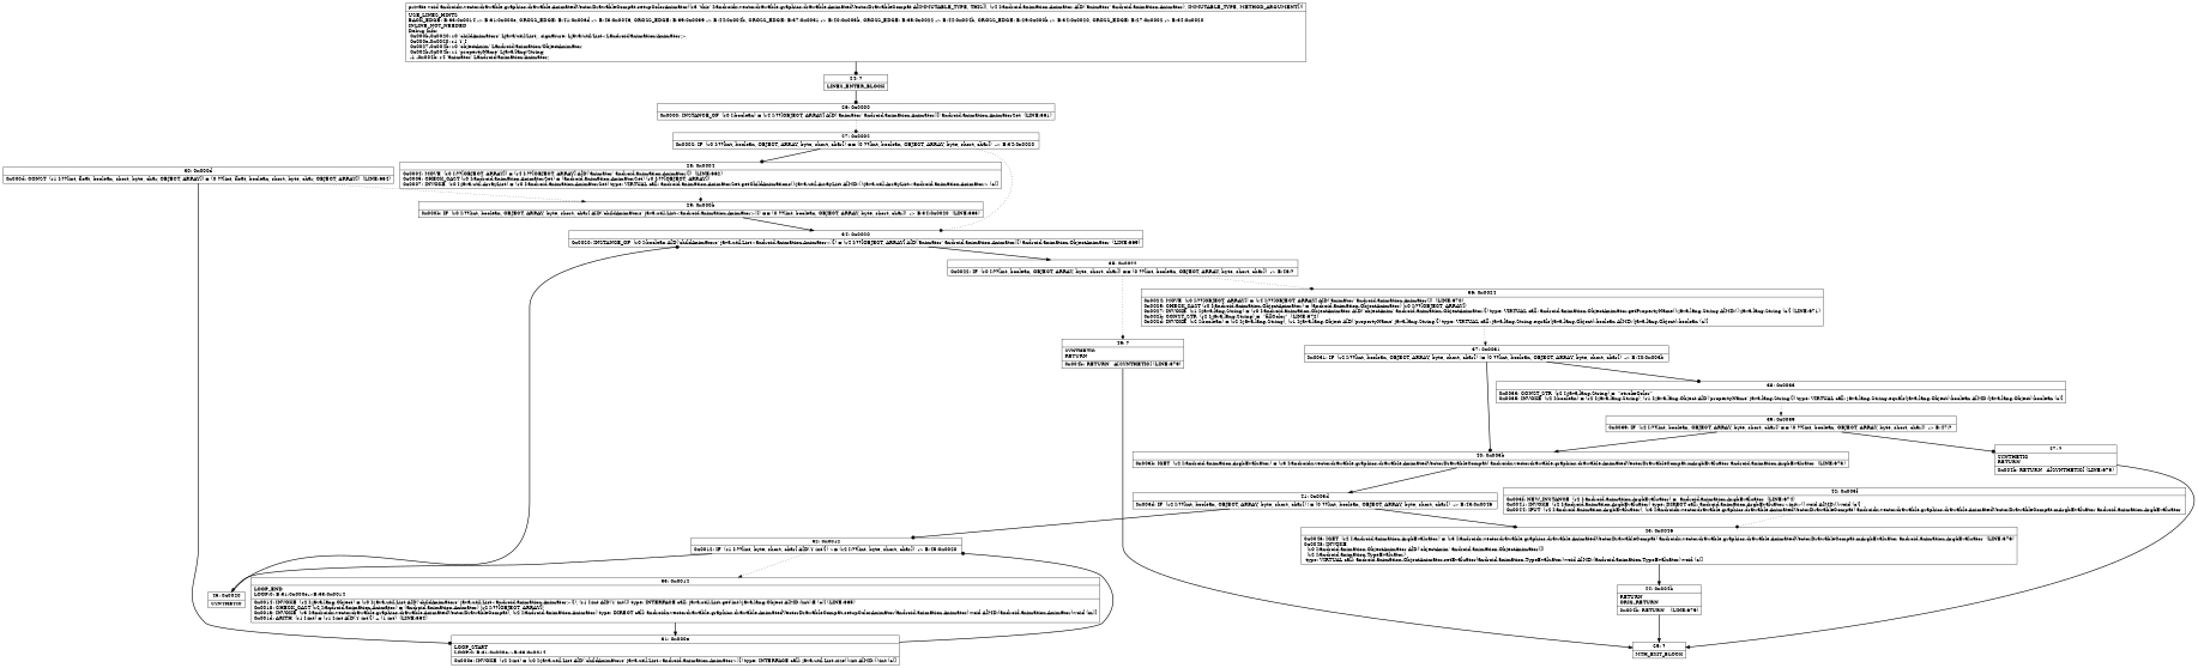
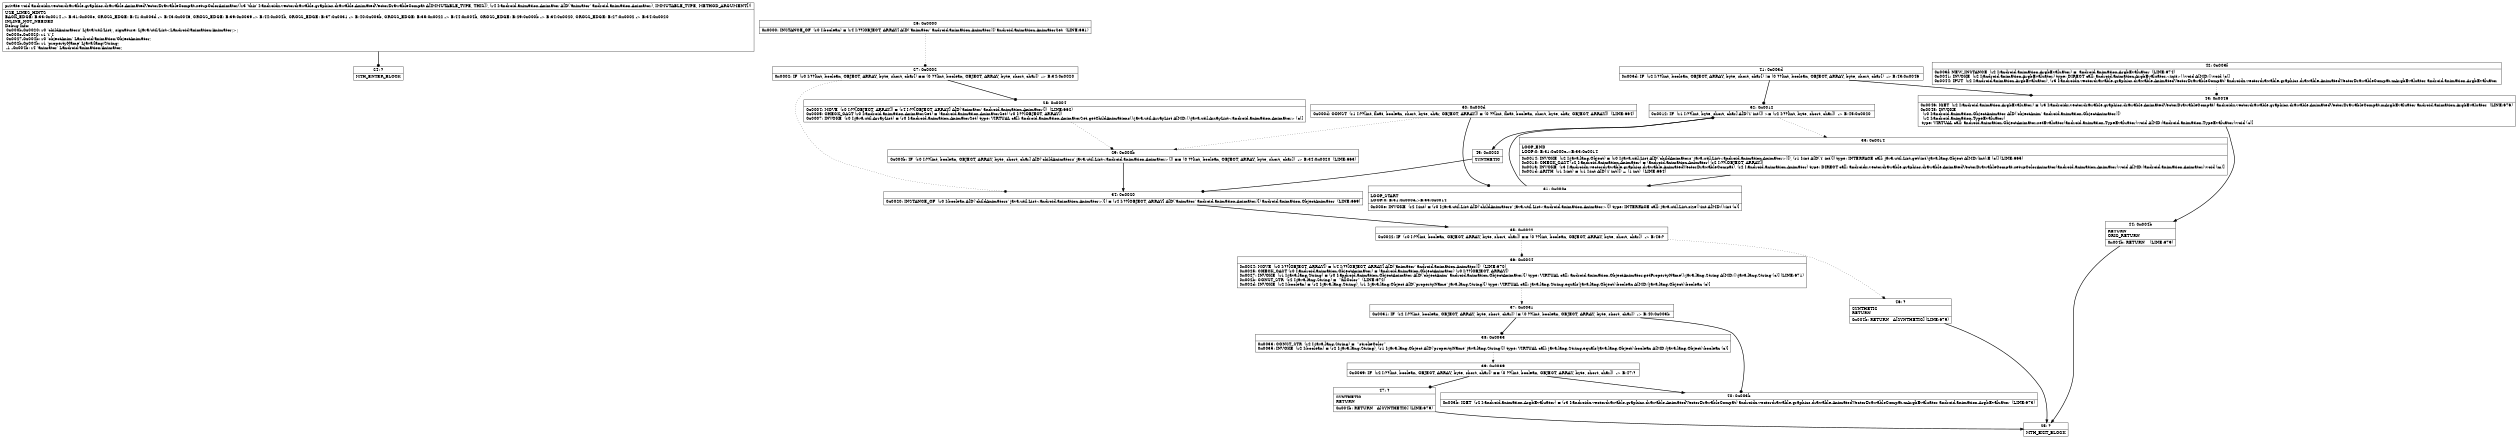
  digraph {
    node [shape=record]
    edge [arrowhead=normal style=bold]
-   n1 [label="{24\:\ ?|LINES_ENTER_BLOCK\l}"]
+   n1 [label="{24\:\ ?|MTH_ENTER_BLOCK\l}"]
    n2 [label="{26\:\ 0x0000|0x0000: INSTANCE_OF  (r0 I:boolean) = (r4 I:??[OBJECT, ARRAY] A[D('animator' android.animation.Animator)]) android.animation.AnimatorSet  (LINE:661)\l}"]
    n3 [label="{27\:\ 0x0002|0x0002: IF  (r0 I:??[int, boolean, OBJECT, ARRAY, byte, short, char]) == (0 ??[int, boolean, OBJECT, ARRAY, byte, short, char])  \-\> B:34:0x0020 \l}"]
    n4 [label="{28\:\ 0x0004|0x0004: MOVE  (r0 I:??[OBJECT, ARRAY]) = (r4 I:??[OBJECT, ARRAY] A[D('animator' android.animation.Animator)])  (LINE:662)\l0x0005: CHECK_CAST (r0 I:android.animation.AnimatorSet) = (android.animation.AnimatorSet) (r0 I:??[OBJECT, ARRAY]) \l0x0007: INVOKE  (r0 I:java.util.ArrayList) = (r0 I:android.animation.AnimatorSet) type: VIRTUAL call: android.animation.AnimatorSet.getChildAnimations():java.util.ArrayList A[MD:():java.util.ArrayList\<android.animation.Animator\> (c)]\l}"]
    n5 [label="{34\:\ 0x0020|0x0020: INSTANCE_OF  (r0 I:boolean A[D('childAnimators' java.util.List\<android.animation.Animator\>)]) = (r4 I:??[OBJECT, ARRAY] A[D('animator' android.animation.Animator)]) android.animation.ObjectAnimator  (LINE:669)\l}"]
    n6 [label="{29\:\ 0x000b|0x000b: IF  (r0 I:??[int, boolean, OBJECT, ARRAY, byte, short, char] A[D('childAnimators' java.util.List\<android.animation.Animator\>)]) == (0 ??[int, boolean, OBJECT, ARRAY, byte, short, char])  \-\> B:34:0x0020  (LINE:663)\l}"]
    n7 [label="{35\:\ 0x0022|0x0022: IF  (r0 I:??[int, boolean, OBJECT, ARRAY, byte, short, char]) == (0 ??[int, boolean, OBJECT, ARRAY, byte, short, char])  \-\> B:46:? \l}"]
    n8 [label="{30\:\ 0x000d|0x000d: CONST  (r1 I:??[int, float, boolean, short, byte, char, OBJECT, ARRAY]) = (0 ??[int, float, boolean, short, byte, char, OBJECT, ARRAY])  (LINE:664)\l}"]
    n9 [label="{31\:\ 0x000e|LOOP_START\lLOOP:0: B:31:0x000e\-\>B:33:0x0014\l|0x000e: INVOKE  (r2 I:int) = (r0 I:java.util.List A[D('childAnimators' java.util.List\<android.animation.Animator\>)]) type: INTERFACE call: java.util.List.size():int A[MD:():int (c)]\l}"]
    n10 [label="{32\:\ 0x0012|0x0012: IF  (r1 I:??[int, byte, short, char] A[D('i' int)]) \>= (r2 I:??[int, byte, short, char])  \-\> B:45:0x0020 \l}"]
    n11 [label="{33\:\ 0x0014|LOOP_END\lLOOP:0: B:31:0x000e\-\>B:33:0x0014\l|0x0014: INVOKE  (r2 I:java.lang.Object) = (r0 I:java.util.List A[D('childAnimators' java.util.List\<android.animation.Animator\>)]), (r1 I:int A[D('i' int)]) type: INTERFACE call: java.util.List.get(int):java.lang.Object A[MD:(int):E (c)] (LINE:665)\l0x0018: CHECK_CAST (r2 I:android.animation.Animator) = (android.animation.Animator) (r2 I:??[OBJECT, ARRAY]) \l0x001a: INVOKE  (r3 I:androidx.vectordrawable.graphics.drawable.AnimatedVectorDrawableCompat), (r2 I:android.animation.Animator) type: DIRECT call: androidx.vectordrawable.graphics.drawable.AnimatedVectorDrawableCompat.setupColorAnimator(android.animation.Animator):void A[MD:(android.animation.Animator):void (m)]\l0x001d: ARITH  (r1 I:int) = (r1 I:int A[D('i' int)]) + (1 int)  (LINE:664)\l}"]
    n12 [label="{45\:\ 0x0020|SYNTHETIC\l}"]
    n13 [label="{36\:\ 0x0024|0x0024: MOVE  (r0 I:??[OBJECT, ARRAY]) = (r4 I:??[OBJECT, ARRAY] A[D('animator' android.animation.Animator)])  (LINE:670)\l0x0025: CHECK_CAST (r0 I:android.animation.ObjectAnimator) = (android.animation.ObjectAnimator) (r0 I:??[OBJECT, ARRAY]) \l0x0027: INVOKE  (r1 I:java.lang.String) = (r0 I:android.animation.ObjectAnimator A[D('objectAnim' android.animation.ObjectAnimator)]) type: VIRTUAL call: android.animation.ObjectAnimator.getPropertyName():java.lang.String A[MD:():java.lang.String (c)] (LINE:671)\l0x002b: CONST_STR  (r2 I:java.lang.String) =  \"fillColor\"  (LINE:672)\l0x002d: INVOKE  (r2 I:boolean) = (r2 I:java.lang.String), (r1 I:java.lang.Object A[D('propertyName' java.lang.String)]) type: VIRTUAL call: java.lang.String.equals(java.lang.Object):boolean A[MD:(java.lang.Object):boolean (c)]\l}"]
    n14 [label="{46\:\ ?|SYNTHETIC\lRETURN\l|0x004b: RETURN   A[SYNTHETIC] (LINE:679)\l}"]
    n15 [label="{37\:\ 0x0031|0x0031: IF  (r2 I:??[int, boolean, OBJECT, ARRAY, byte, short, char]) != (0 ??[int, boolean, OBJECT, ARRAY, byte, short, char])  \-\> B:40:0x003b \l}"]
    n16 [label="{25\:\ ?|MTH_EXIT_BLOCK\l}"]
    n17 [label="{38\:\ 0x0033|0x0033: CONST_STR  (r2 I:java.lang.String) =  \"strokeColor\" \l0x0035: INVOKE  (r2 I:boolean) = (r2 I:java.lang.String), (r1 I:java.lang.Object A[D('propertyName' java.lang.String)]) type: VIRTUAL call: java.lang.String.equals(java.lang.Object):boolean A[MD:(java.lang.Object):boolean (c)]\l}"]
    n18 [label="{40\:\ 0x003b|0x003b: IGET  (r2 I:android.animation.ArgbEvaluator) = (r3 I:androidx.vectordrawable.graphics.drawable.AnimatedVectorDrawableCompat) androidx.vectordrawable.graphics.drawable.AnimatedVectorDrawableCompat.mArgbEvaluator android.animation.ArgbEvaluator  (LINE:673)\l}"]
    n19 [label="{39\:\ 0x0039|0x0039: IF  (r2 I:??[int, boolean, OBJECT, ARRAY, byte, short, char]) == (0 ??[int, boolean, OBJECT, ARRAY, byte, short, char])  \-\> B:47:? \l}"]
    n20 [label="{41\:\ 0x003d|0x003d: IF  (r2 I:??[int, boolean, OBJECT, ARRAY, byte, short, char]) != (0 ??[int, boolean, OBJECT, ARRAY, byte, short, char])  \-\> B:43:0x0046 \l}"]
    n21 [label="{47\:\ ?|SYNTHETIC\lRETURN\l|0x004b: RETURN   A[SYNTHETIC] (LINE:679)\l}"]
    n22 [label="{43\:\ 0x0046|0x0046: IGET  (r2 I:android.animation.ArgbEvaluator) = (r3 I:androidx.vectordrawable.graphics.drawable.AnimatedVectorDrawableCompat) androidx.vectordrawable.graphics.drawable.AnimatedVectorDrawableCompat.mArgbEvaluator android.animation.ArgbEvaluator  (LINE:676)\l0x0048: INVOKE  \l  (r0 I:android.animation.ObjectAnimator A[D('objectAnim' android.animation.ObjectAnimator)])\l  (r2 I:android.animation.TypeEvaluator)\l type: VIRTUAL call: android.animation.ObjectAnimator.setEvaluator(android.animation.TypeEvaluator):void A[MD:(android.animation.TypeEvaluator):void (c)]\l}"]
    n23 [label="{42\:\ 0x003f|0x003f: NEW_INSTANCE  (r2 I:android.animation.ArgbEvaluator) =  android.animation.ArgbEvaluator  (LINE:674)\l0x0041: INVOKE  (r2 I:android.animation.ArgbEvaluator) type: DIRECT call: android.animation.ArgbEvaluator.\<init\>():void A[MD:():void (c)]\l0x0044: IPUT  (r2 I:android.animation.ArgbEvaluator), (r3 I:androidx.vectordrawable.graphics.drawable.AnimatedVectorDrawableCompat) androidx.vectordrawable.graphics.drawable.AnimatedVectorDrawableCompat.mArgbEvaluator android.animation.ArgbEvaluator \l}"]
    n24 [label="{44\:\ 0x004b|RETURN\lORIG_RETURN\l|0x004b: RETURN    (LINE:679)\l}"]
    n25 [label="{private void androidx.vectordrawable.graphics.drawable.AnimatedVectorDrawableCompat.setupColorAnimator((r3 'this' I:androidx.vectordrawable.graphics.drawable.AnimatedVectorDrawableCompat A[IMMUTABLE_TYPE, THIS]), (r4 I:android.animation.Animator A[D('animator' android.animation.Animator), IMMUTABLE_TYPE, METHOD_ARGUMENT]))  | USE_LINES_HINTS\lBACK_EDGE: B:33:0x0014 \-\> B:31:0x000e, CROSS_EDGE: B:41:0x003d \-\> B:43:0x0046, CROSS_EDGE: B:39:0x0039 \-\> B:44:0x004b, CROSS_EDGE: B:37:0x0031 \-\> B:40:0x003b, CROSS_EDGE: B:35:0x0022 \-\> B:44:0x004b, CROSS_EDGE: B:29:0x000b \-\> B:34:0x0020, CROSS_EDGE: B:27:0x0002 \-\> B:34:0x0020\lINLINE_NOT_NEEDED\lDebug Info:\l  0x000b\-0x0020: r0 'childAnimators' Ljava\/util\/List;, signature: Ljava\/util\/List\<Landroid\/animation\/Animator;\>;\l  0x000e\-0x0020: r1 'i' I\l  0x0027\-0x004b: r0 'objectAnim' Landroid\/animation\/ObjectAnimator;\l  0x002b\-0x004b: r1 'propertyName' Ljava\/lang\/String;\l  \-1 \-0x004b: r4 'animator' Landroid\/animation\/Animator;\l}"]
-   n1 -> n2 [arrowhead=dot]
    n2 -> n3 [arrowhead=dot style=dotted]
    n3 -> n4 [arrowhead=dot]
    n3 -> n5 [arrowhead=dot style=dotted]
    n4 -> n6 [arrowhead=diamond style=dotted]
    n5 -> n7
    n6 -> n5
    n7 -> n13 [arrowhead=diamond style=dotted]
    n7 -> n14 [arrowhead=diamond style=dotted]
    n8 -> n6 [style=dotted]
    n8 -> n9 [arrowhead=dot]
    n9 -> n10 [arrowhead=dot]
    n10 -> n11 [style=dotted]
    n10 -> n12
    n11 -> n9
    n12 -> n5 [arrowhead=dot]
    n13 -> n15 [style=dotted]
    n14 -> n16
    n15 -> n17 [arrowhead=dot]
    n15 -> n18 [arrowhead=dot]
    n17 -> n19 [style=dotted]
-   n18 -> n20
    n19 -> n18
    n19 -> n21 [arrowhead=dot]
    n20 -> n10 [arrowhead=dot]
    n20 -> n22 [arrowhead=diamond]
    n21 -> n16
    n22 -> n24
    n23 -> n22 [arrowhead=dot style=dotted]
    n24 -> n16
    n25 -> n1 [arrowhead=dot]
  }
